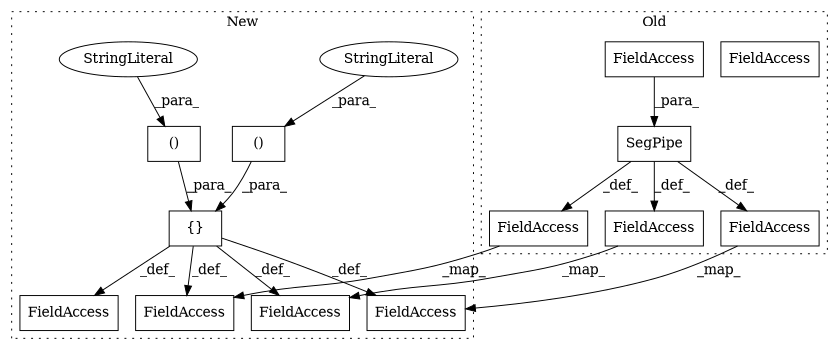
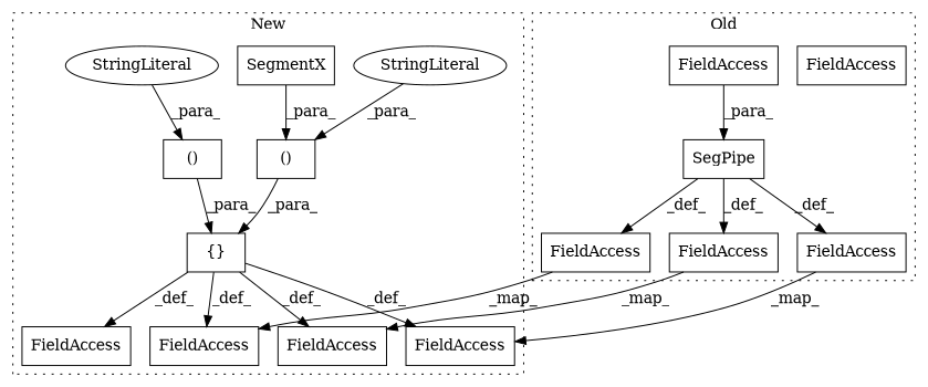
  digraph {
    node [a=22 l=5 s=1873 shape=box]
    n1 [a=32 l="8,1" label=SegPipe s="1865,1876"]
    n2 [l=3 label=FieldAccess]
    n3 [label=FieldAccess s=2021]
    n4 [l=9 label=FieldAccess s=2328]
    n5 [l=4 label=FieldAccess s=1860]
    n6 [l=3 label=FieldAccess]
+   n7 [a=32 l=10 label=SegmentX s=1839]
    n8 [a=106 l=28 label="()" s=1821]
    n9 [a=45 label=StringLiteral s=1821 shape=ellipse]
    n10 [label=FieldAccess s=1693]
    n11 [label=FieldAccess s=2151]
    n12 [a=106 l=35 label="()" s=1856]
    n13 [a=4 l="6,2" label="{}" s="1815,1983"]
    n14 [a=45 l=10 label=StringLiteral s=1856 shape=ellipse]
    n15 [l=9 label=FieldAccess s=2468]
    n16 [l=4 label=FieldAccess s=1991]
    subgraph cluster_1 {
      label=Old
      style=dotted
      n1
      n2
      n3
      n4
      n5
      n6
    }
    subgraph cluster_2 {
      label=New
      style=dotted
+     n7
      n8
      n9
      n10
      n11
      n12
      n13
      n14
      n15
      n16
    }
    n1 -> n3 [label=_def_]
    n1 -> n4 [label=_def_]
    n1 -> n5 [label=_def_]
    n3 -> n11 [label=_map_]
    n4 -> n15 [label=_map_]
    n5 -> n16 [label=_map_]
    n6 -> n1 [label=_para_]
+   n7 -> n8 [label=_para_]
    n8 -> n13 [label=_para_]
    n9 -> n8 [label=_para_]
    n12 -> n13 [label=_para_]
    n13 -> n10 [label=_def_]
    n13 -> n11 [label=_def_]
    n13 -> n15 [label=_def_]
    n13 -> n16 [label=_def_]
    n14 -> n12 [label=_para_]
  }
